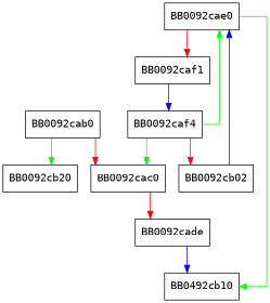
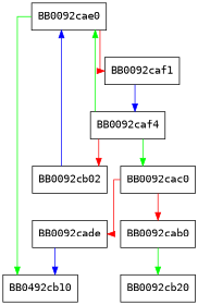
  digraph {
    fontname="DejaVu Sans Mono"
    splines=ortho
    node [fontname="DejaVu Sans Mono" shape=box]
    edge [color=green fontname="DejaVu Sans Mono"]
    BB0092cab0
    BB0092cb20
    BB0092cac0
    BB0092cade
    BB0092caf4
    BB0092cae0
    BB0092cb02
    n8 [label=BB0492cb10]
    BB0092caf1
    BB0092cab0 -> BB0092cb20
-   BB0092cab0 -> BB0092cac0 [color=red]
+   BB0092cac0 -> BB0092cab0 [color=red]
    BB0092cac0 -> BB0092cade [color=red]
    BB0092cade -> n8 [color=blue]
    BB0092caf4 -> BB0092cac0
    BB0092caf4 -> BB0092cae0
    BB0092caf4 -> BB0092cb02 [color=red]
    BB0092cae0 -> n8
    BB0092cae0 -> BB0092caf1 [color=red]
    BB0092cb02 -> BB0092cae0 [color=blue]
    BB0092caf1 -> BB0092caf4 [color=blue]
  }
